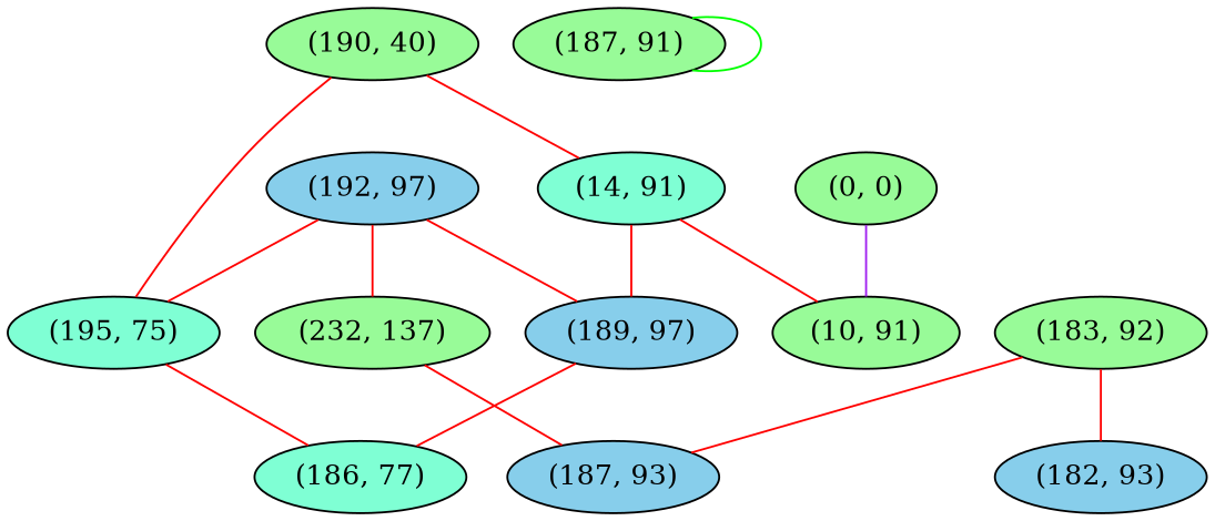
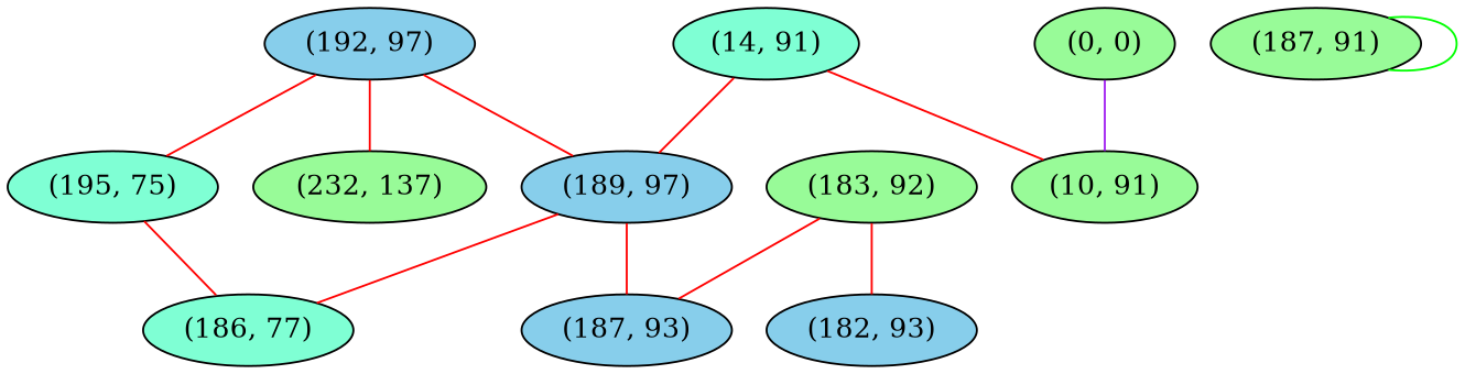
  graph {
    node [fillcolor=palegreen style=filled]
    edge [color=red weight=1]
    "(192, 97)" [fillcolor=skyblue]
    "(195, 75)" [fillcolor=aquamarine]
    "(189, 97)" [fillcolor=skyblue]
    n4 [label="(232, 137)"]
    "(186, 77)" [fillcolor=aquamarine]
    "(187, 93)" [fillcolor=skyblue]
    "(0, 0)"
    "(10, 91)"
    "(187, 91)"
    "(183, 92)"
    "(182, 93)" [fillcolor=skyblue]
-   "(190, 40)"
    "(14, 91)" [fillcolor=aquamarine]
    "(192, 97)" -- "(195, 75)"
    "(192, 97)" -- "(189, 97)"
    "(192, 97)" -- n4
    "(195, 75)" -- "(186, 77)"
    "(189, 97)" -- "(186, 77)"
-   n4 -- "(187, 93)"
+   "(189, 97)" -- "(187, 93)"
    "(0, 0)" -- "(10, 91)" [color=purple weight=4]
    "(187, 91)" -- "(187, 91)" [color=green weight=2]
    "(183, 92)" -- "(187, 93)"
    "(183, 92)" -- "(182, 93)"
-   "(190, 40)" -- "(195, 75)"
-   "(190, 40)" -- "(14, 91)"
    "(14, 91)" -- "(189, 97)"
    "(14, 91)" -- "(10, 91)"
  }
